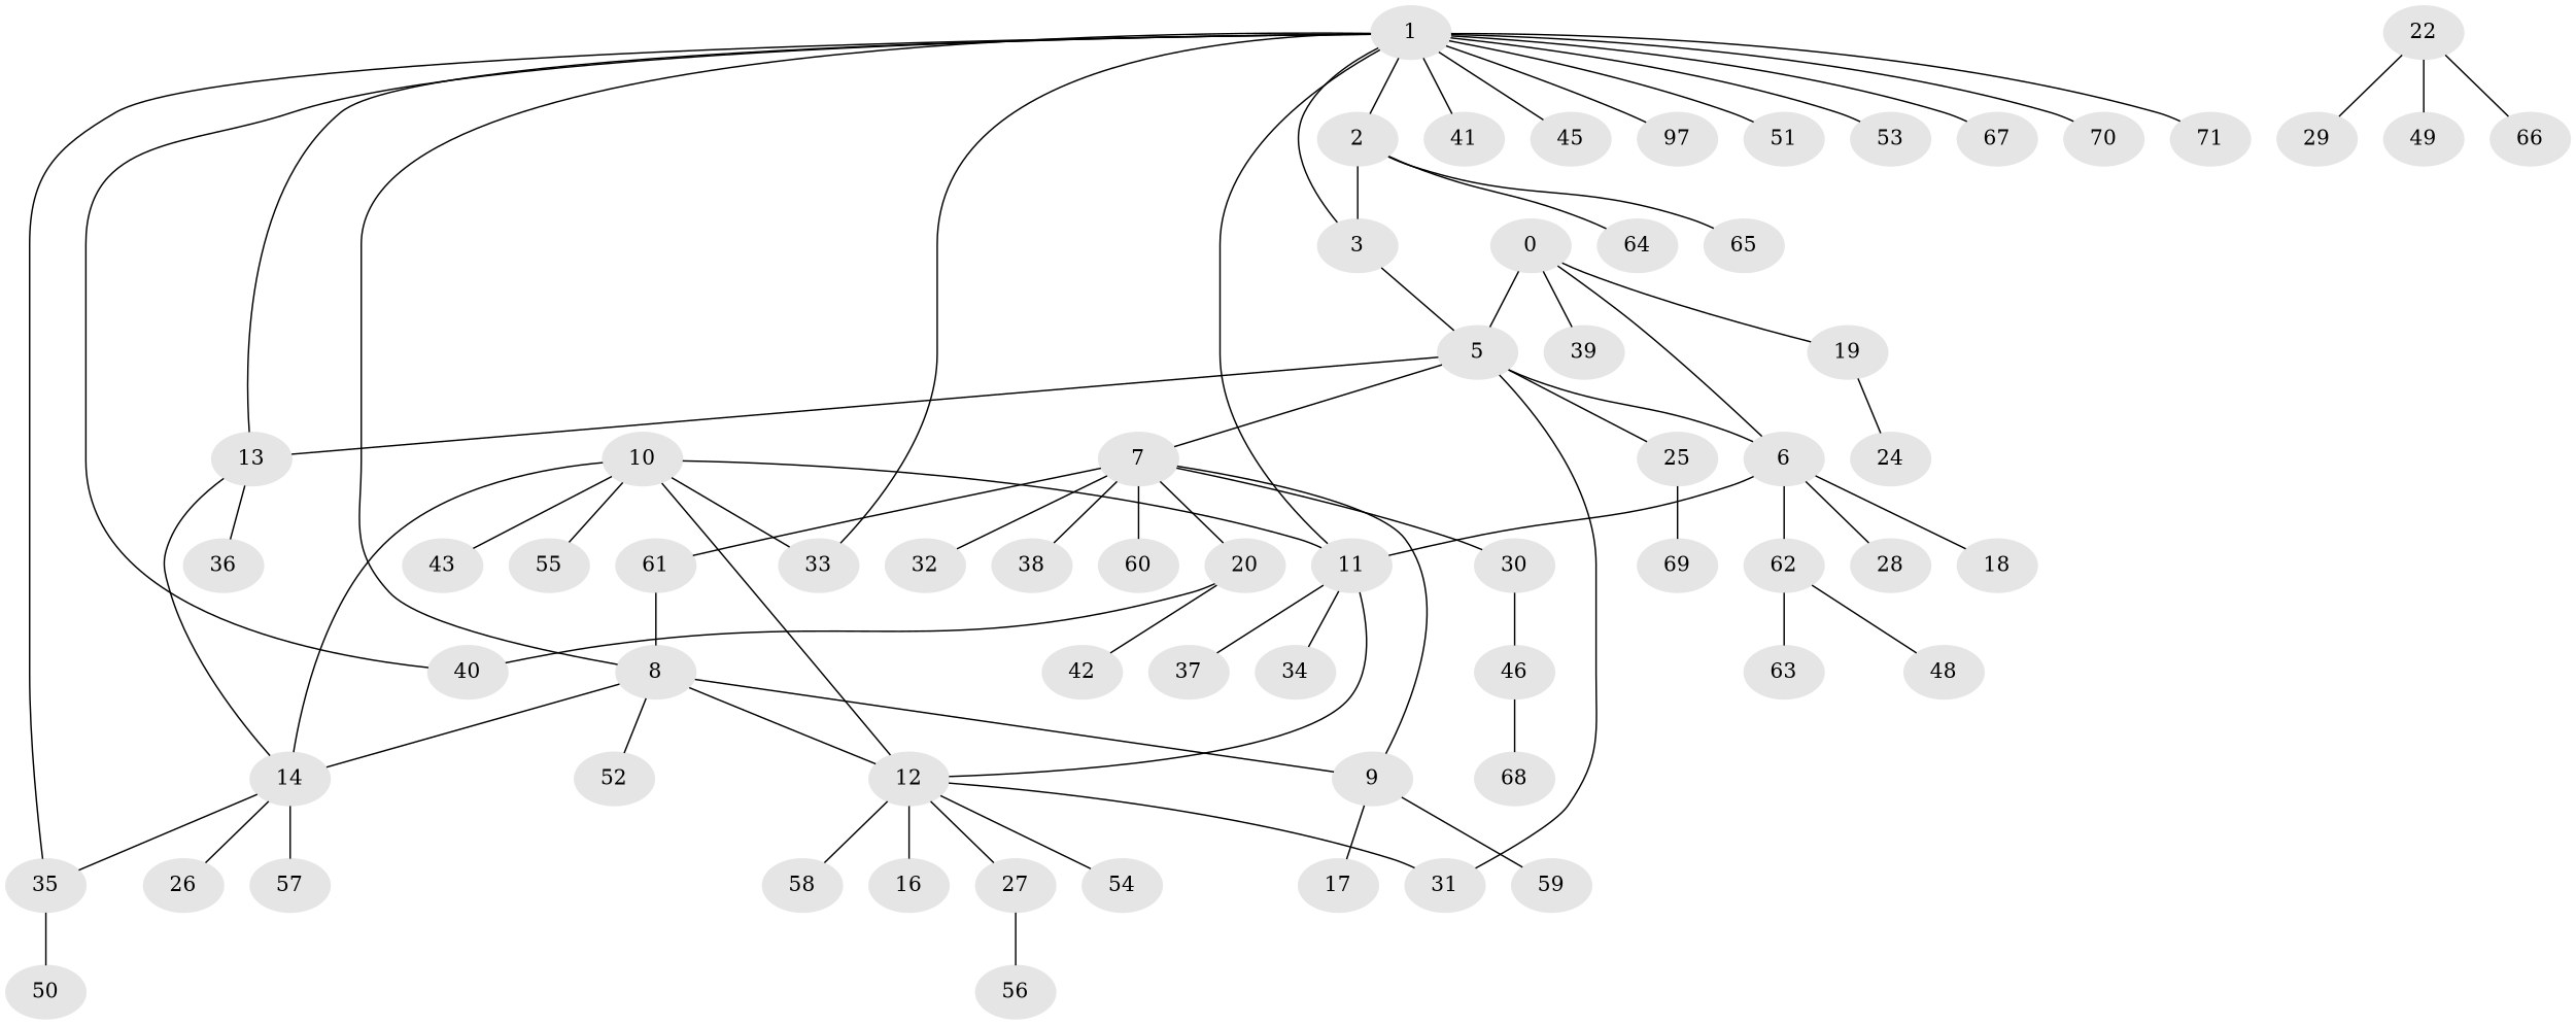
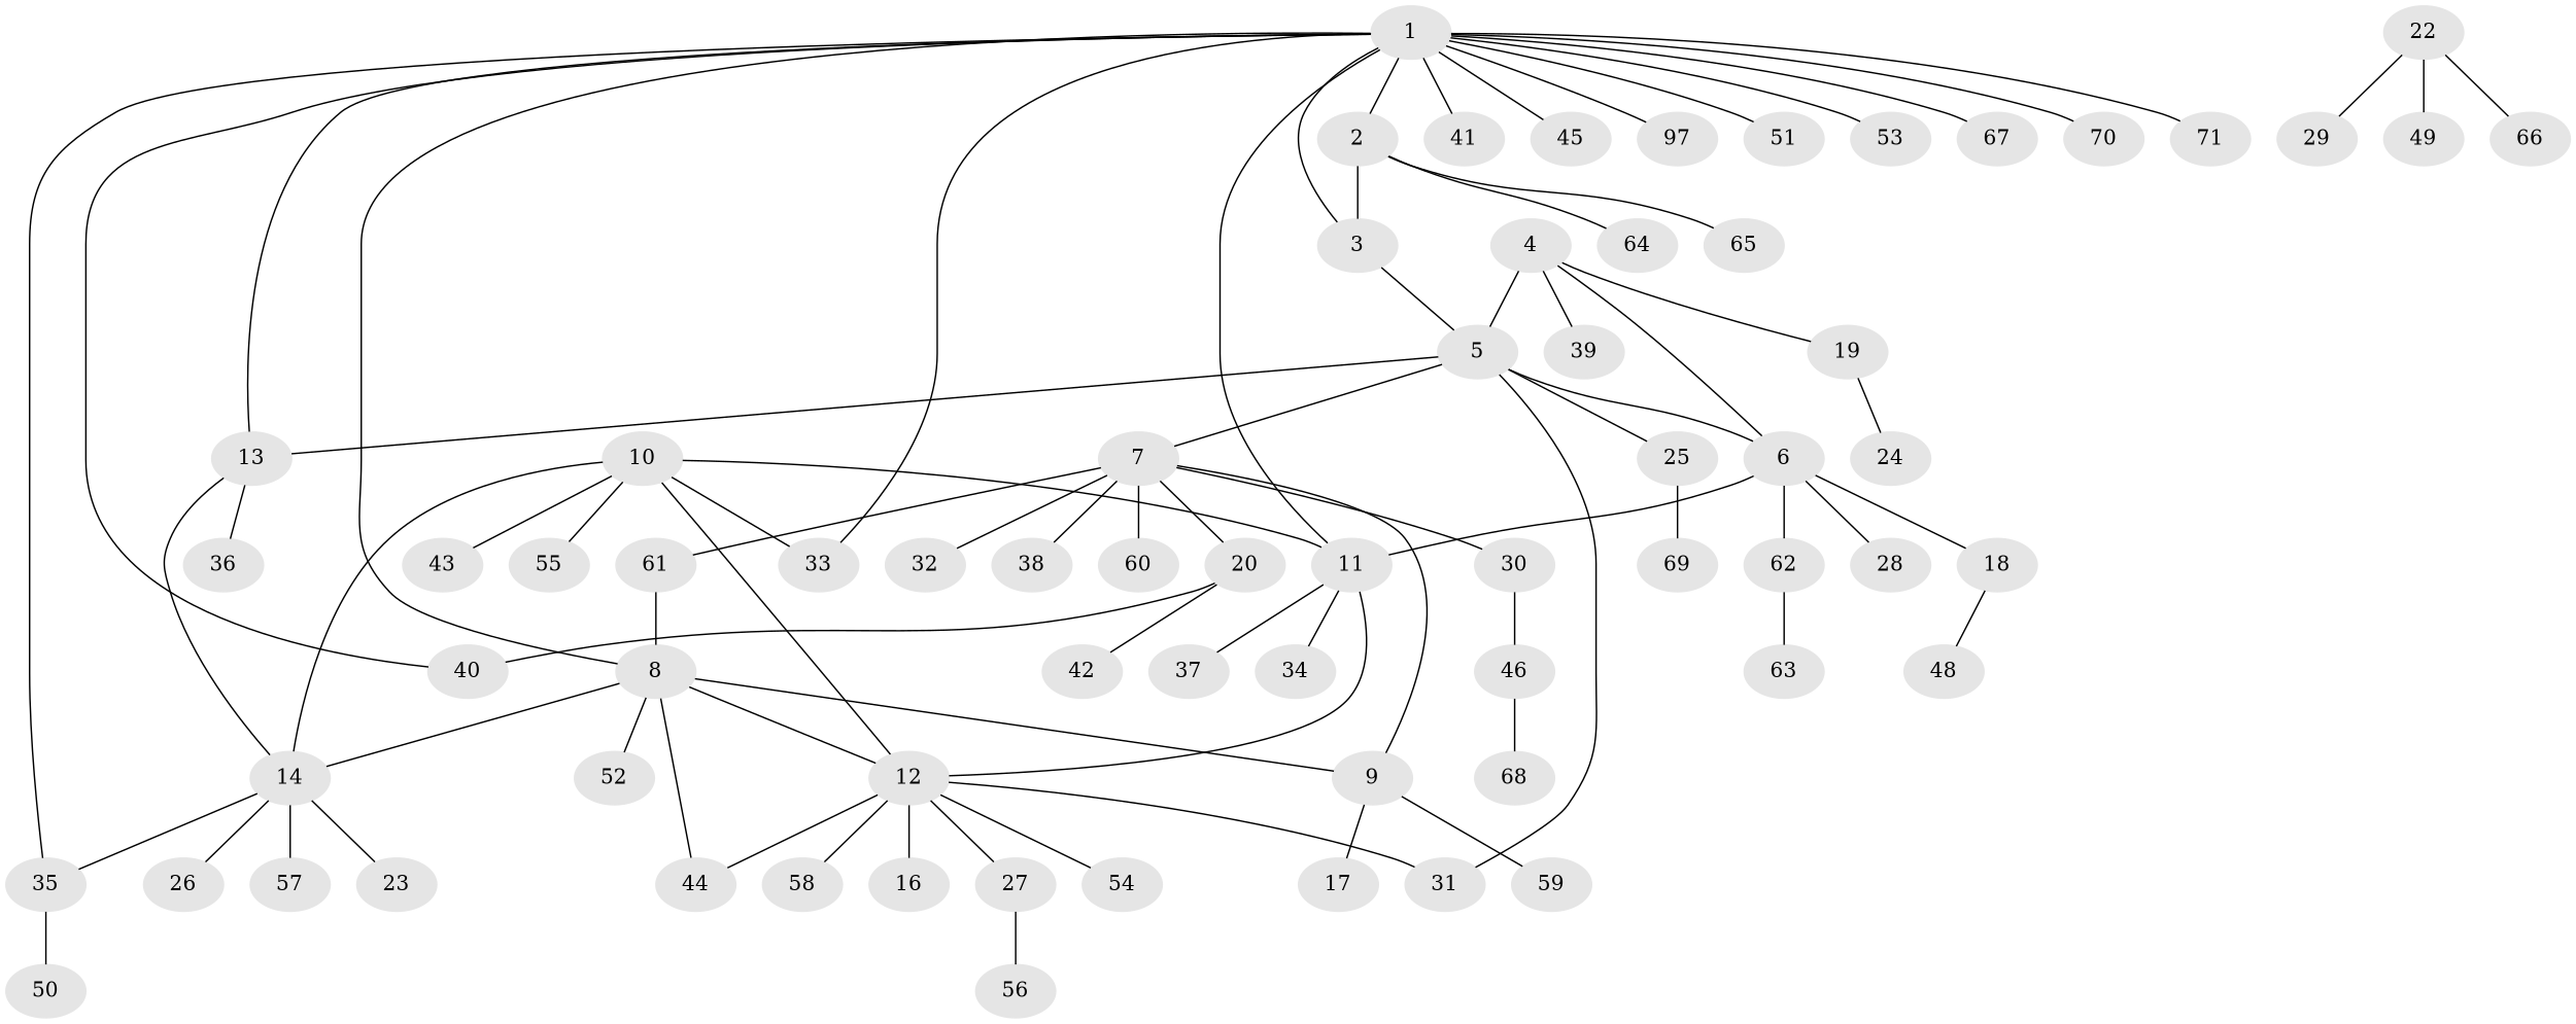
  graph {
    node [color=gray90 style=filled]
    1
    2
    3
    8
    11
    13
    33
    35
    41
    45
    n11 [label=97]
    51
    53
    67
    70
    71
    40
    64
    65
    5
    9
    12
    14
+   44
    52
    34
    37
    36
    50
    6
    7
    25
    31
-   4 [label=0]
+   4
    19
    39
    18
    28
    62
    24
    20
    30
    32
    38
    60
    61
    69
    48
    63
    17
    59
    42
    46
    16
    27
    54
    58
+   23
    26
    57
    10
    43
    55
    56
    22
    29
    49
    66
    68
    1 -- 2
    1 -- 3
    1 -- 8
    1 -- 11
    1 -- 13
    1 -- 33
    1 -- 35
    1 -- 41
    1 -- 45
    1 -- n11
    1 -- 51
    1 -- 53
    1 -- 67
    1 -- 70
    1 -- 71
    1 -- 40
    2 -- 3
    2 -- 64
    2 -- 65
    3 -- 5
    8 -- 9
    8 -- 12
    8 -- 14
+   8 -- 44
    8 -- 52
    11 -- 12
    11 -- 34
    11 -- 37
    13 -- 14
    13 -- 36
    35 -- 50
    5 -- 13
    5 -- 6
    5 -- 7
    5 -- 25
    5 -- 31
    9 -- 17
    9 -- 59
+   12 -- 44
    12 -- 31
    12 -- 16
    12 -- 27
    12 -- 54
    12 -- 58
    14 -- 35
+   14 -- 23
    14 -- 26
    14 -- 57
    6 -- 11
    6 -- 18
    6 -- 28
    6 -- 62
    7 -- 9
    7 -- 20
    7 -- 30
    7 -- 32
    7 -- 38
    7 -- 60
    7 -- 61
    25 -- 69
    4 -- 5
    4 -- 6
    4 -- 19
    4 -- 39
    19 -- 24
-   62 -- 48
+   18 -- 48
    62 -- 63
    20 -- 40
    20 -- 42
    30 -- 46
    61 -- 8
    46 -- 68
    27 -- 56
    10 -- 11
    10 -- 33
    10 -- 12
    10 -- 14
    10 -- 43
    10 -- 55
    22 -- 29
    22 -- 49
    22 -- 66
  }
